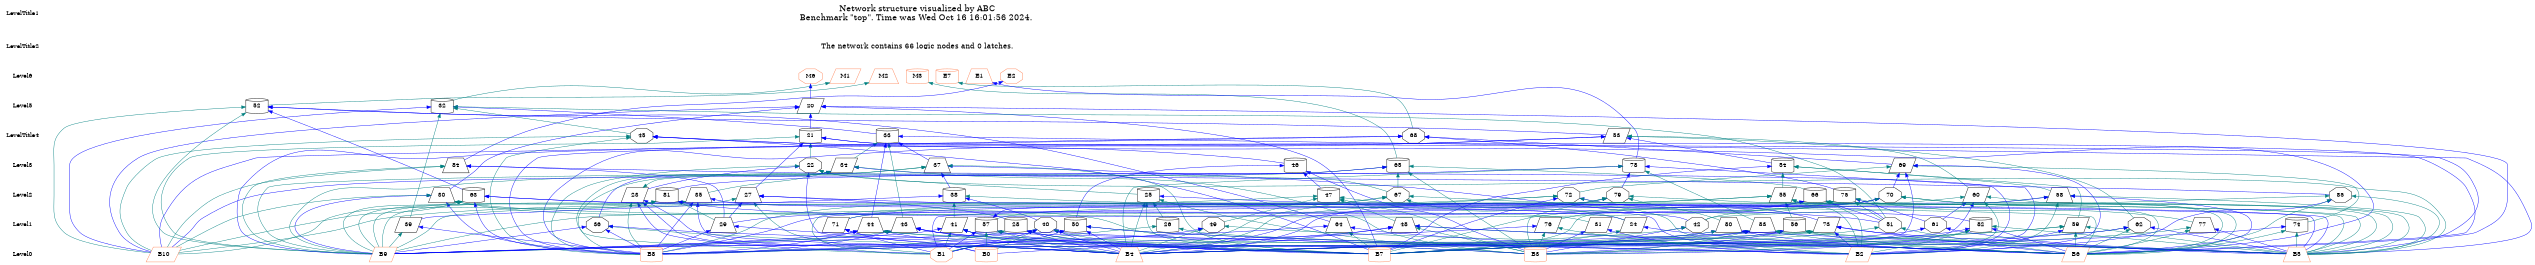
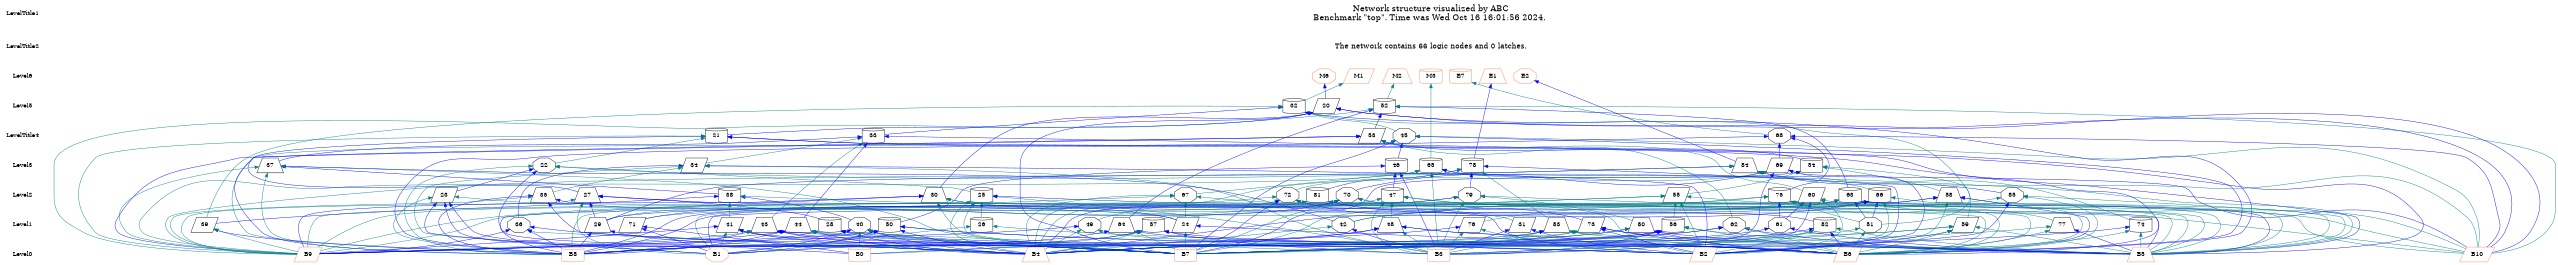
  digraph {
    node [shape=cylinder]
    edge [dir=back style=solid color=teal]
    LevelTitle1 [shape=plaintext]
    LevelTitle2 [shape=plaintext]
    Level6 [shape=plaintext]
    Level5 [shape=plaintext]
    n5 [label=LevelTitle4 shape=plaintext]
    Level3 [shape=plaintext]
    Level2 [shape=plaintext]
    Level1 [shape=plaintext]
    Level0 [shape=plaintext]
    n10 [fontname="Times-Roman" fontsize=20 label="Network structure visualized by ABC\nBenchmark \"top\". Time was Wed Oct 16 16:01:56 2024. " shape=plaintext]
    n11 [fontname="Times-Roman" fontsize=18 label="The network contains 66 logic nodes and 0 latches.\n" shape=plaintext]
    n12 [color=coral fillcolor=coral label=M6 shape=octagon]
    n13 [color=coral fillcolor=coral label=M1 shape=parallelogram]
    n14 [color=coral fillcolor=coral label=M2 shape=trapezium]
    n15 [color=coral fillcolor=coral label=M3]
    n16 [color=coral fillcolor=coral label=E7]
    n17 [color=coral fillcolor=coral label=E1 shape=trapezium]
    n18 [color=coral fillcolor=coral label=E2 shape=octagon]
    n19 [label="20\n" shape=parallelogram]
    n20 [label="32\n"]
    n21 [label="52\n"]
    n22 [label="21\n"]
    n23 [label="33\n"]
    n24 [label="45\n" shape=octagon]
    n25 [label="53\n" shape=parallelogram]
    n26 [label="68\n" shape=octagon]
    n27 [label="22\n" shape=octagon]
    n28 [label="34\n" shape=parallelogram]
    n29 [label="37\n" shape=trapezium]
    n30 [label="46\n"]
    n31 [label="54\n"]
    n32 [label="65\n"]
    n33 [label="69\n" shape=parallelogram]
    n34 [label="78\n"]
    n35 [label="84\n" shape=trapezium]
    n36 [label="23\n" shape=parallelogram]
    n37 [label="25\n"]
    n38 [label="27\n" shape=trapezium]
    n39 [label="30\n" shape=trapezium]
    n40 [label="35\n" shape=trapezium]
    n41 [label="38\n"]
    n42 [label="47\n"]
    n43 [label="55\n" shape=parallelogram]
    n44 [label="58\n" shape=trapezium]
    n45 [label="60\n" shape=parallelogram]
    n46 [label="63\n"]
    n47 [label="66\n"]
    n48 [label="67\n" shape=octagon]
    n49 [label="70\n" shape=octagon]
    n50 [label="72\n" shape=octagon]
    n51 [label="75\n"]
    n52 [label="79\n" shape=octagon]
    n53 [label="81\n"]
    n54 [label="85\n" shape=octagon]
    n55 [label="24\n" shape=parallelogram]
    n56 [label="26\n"]
    n57 [label="28\n"]
    n58 [label="29\n" shape=trapezium]
    n59 [label="31\n" shape=parallelogram]
    n60 [label="36\n" shape=octagon]
    n61 [label="39\n" shape=parallelogram]
    n62 [label="40\n" shape=octagon]
    n63 [label="41\n" shape=parallelogram]
    n64 [label="42\n" shape=octagon]
    n65 [label="43\n" shape=trapezium]
    n66 [label="44\n" shape=trapezium]
    n67 [label="48\n" shape=trapezium]
    n68 [label="49\n" shape=octagon]
    n69 [label="50\n"]
    n70 [label="51\n" shape=octagon]
    n71 [label="56\n"]
    n72 [label="57\n"]
    n73 [label="59\n" shape=parallelogram]
    n74 [label="61\n" shape=octagon]
    n75 [label="62\n" shape=octagon]
    n76 [label="64\n" shape=trapezium]
    n77 [label="71\n" shape=parallelogram]
    n78 [label="73\n" shape=parallelogram]
    n79 [label="74\n"]
    n80 [label="76\n" shape=parallelogram]
    n81 [label="77\n" shape=trapezium]
    n82 [label="80\n" shape=trapezium]
    n83 [label="82\n"]
    n84 [label="83\n" shape=trapezium]
    n85 [color=coral fillcolor=coral label=B0]
    n86 [color=coral fillcolor=coral label=B1 shape=octagon]
    n87 [color=coral fillcolor=coral label=B2 shape=parallelogram]
    n88 [color=coral fillcolor=coral label=B3]
    n89 [color=coral fillcolor=coral label=B4 shape=trapezium]
    n90 [color=coral fillcolor=coral label=B5 shape=trapezium]
    n91 [color=coral fillcolor=coral label=B6 shape=parallelogram]
    n92 [color=coral fillcolor=coral label=B7]
    n93 [color=coral fillcolor=coral label=B8]
    n94 [color=coral fillcolor=coral label=B9 shape=parallelogram]
    n95 [color=coral fillcolor=coral label=B10 shape=parallelogram]
    subgraph sub_1 {
      LevelTitle1
      LevelTitle2
      Level6
      Level5
      n5
      Level3
      Level2
      Level1
      Level0
    }
    subgraph sub_2 {
      rank=same
      LevelTitle1
      n10
    }
    subgraph sub_3 {
      rank=same
      LevelTitle2
      n11
    }
    subgraph sub_4 {
      rank=same
      Level6
      n12
      n13
      n14
      n15
      n16
      n17
      n18
    }
    subgraph sub_5 {
      rank=same
      Level5
      n19
      n20
      n21
    }
    subgraph sub_6 {
      rank=same
      n5
      n22
      n23
      n24
      n25
      n26
    }
    subgraph sub_7 {
      rank=same
      Level3
      n27
      n28
      n29
      n30
      n31
      n32
      n33
      n34
      n35
    }
    subgraph sub_8 {
      rank=same
      Level2
      n36
      n37
      n38
      n39
      n40
      n41
      n42
      n43
      n44
      n45
      n46
      n47
      n48
      n49
      n50
      n51
      n52
      n53
      n54
    }
    subgraph sub_9 {
      rank=same
      Level1
      n55
      n56
      n57
      n58
      n59
      n60
      n61
      n62
      n63
      n64
      n65
      n66
      n67
      n68
      n69
      n70
      n71
      n72
      n73
      n74
      n75
      n76
      n77
      n78
      n79
      n80
      n81
      n82
      n83
      n84
    }
    subgraph sub_10 {
      rank=same
      Level0
      n85
      n86
      n87
      n88
      n89
      n90
      n91
      n92
      n93
      n94
      n95
    }
    LevelTitle1 -> LevelTitle2 [style=invis color=""]
    LevelTitle2 -> Level6 [style=invis color=""]
    Level6 -> Level5 [style=invis color=""]
    Level5 -> n5 [style=invis color=""]
    n5 -> Level3 [style=invis color=""]
    Level3 -> Level2 [style=invis color=""]
    Level2 -> Level1 [style=invis color=""]
    Level1 -> Level0 [style=invis color=""]
    n10 -> n11 [style=invis color=""]
    n11 -> n12 [style=invis color=""]
    n11 -> n13 [style=invis color=""]
    n11 -> n14 [style=invis color=""]
    n11 -> n15 [style=invis color=""]
    n11 -> n16 [style=invis color=""]
    n11 -> n17 [style=invis color=""]
    n11 -> n18 [style=invis color=""]
    n12 -> n13 [style=invis color=""]
    n12 -> n19 [color=blue]
    n13 -> n14 [style=invis color=""]
    n13 -> n20
    n14 -> n15 [style=invis color=""]
    n14 -> n21
    n15 -> n16 [style=invis color=""]
    n15 -> n32
    n16 -> n17 [style=invis color=""]
    n16 -> n26
    n17 -> n18 [style=invis color=""]
    n17 -> n34 [color=blue]
    n18 -> n35 [color=blue]
    n19 -> n22 [color=blue]
    n19 -> n39 [color=blue]
    n19 -> n91 [color=blue]
    n19 -> n92 [color=blue]
    n19 -> n95 [color=blue]
    n20 -> n23 [color=blue]
    n20 -> n24
    n20 -> n61
    n20 -> n70
    n20 -> n95 [color=blue]
    n21 -> n25 [color=blue]
    n21 -> n46 [color=blue]
    n21 -> n76 [color=blue]
    n21 -> n94
    n21 -> n95
    n22 -> n27
    n22 -> n38 [color=blue]
    n22 -> n90 [color=blue]
    n22 -> n91 [color=blue]
    n22 -> n94
    n23 -> n28
    n23 -> n29 [color=blue]
    n23 -> n65
    n23 -> n66 [color=blue]
    n23 -> n90 [color=blue]
    n24 -> n30 [color=blue]
    n24 -> n91 [color=blue]
    n24 -> n92 [color=blue]
    n24 -> n93
    n24 -> n95
    n25 -> n31 [color=blue]
    n25 -> n45
    n25 -> n75
    n25 -> n93 [color=blue]
    n25 -> n94 [color=blue]
    n26 -> n33 [color=blue]
    n26 -> n51 [color=blue]
    n26 -> n93 [color=blue]
    n26 -> n95 [color=blue]
    n27 -> n36 [color=blue]
    n27 -> n37
    n27 -> n89 [color=blue]
    n27 -> n90
    n27 -> n93
    n28 -> n40
    n28 -> n60 [color=blue]
    n28 -> n86
    n28 -> n87 [color=blue]
    n28 -> n88
    n29 -> n41 [color=blue]
    n29 -> n64 [color=blue]
    n29 -> n92
    n29 -> n93
    n29 -> n94
    n30 -> n42 [color=blue]
    n30 -> n69 [color=blue]
    n30 -> n88 [color=blue]
    n31 -> n43
    n31 -> n44
    n31 -> n73
    n31 -> n92 [color=blue]
    n32 -> n47
    n32 -> n48
    n32 -> n88
    n32 -> n94
    n32 -> n95 [color=blue]
    n33 -> n49 [color=blue]
    n33 -> n50
    n33 -> n79
    n33 -> n87 [color=blue]
    n33 -> n88 [color=blue]
    n34 -> n52 [color=blue]
    n34 -> n53 [color=blue]
    n34 -> n84
    n34 -> n87 [color=blue]
    n34 -> n89
    n35 -> n54 [color=blue]
    n35 -> n58 [color=blue]
    n35 -> n94
    n35 -> n95
-   n36 -> n48
+   n36 -> n55
    n36 -> n85 [color=blue]
    n36 -> n86 [color=blue]
    n36 -> n89 [color=blue]
    n36 -> n93
    n37 -> n56
    n37 -> n88
    n37 -> n89
    n37 -> n90 [color=blue]
    n37 -> n92
    n38 -> n57 [color=blue]
    n38 -> n58 [color=blue]
    n38 -> n86
    n38 -> n87 [color=blue]
    n38 -> n94
    n39 -> n59
    n39 -> n92
    n39 -> n93 [color=blue]
    n39 -> n94 [color=blue]
    n39 -> n95
    n40 -> n55 [color=blue]
    n40 -> n89 [color=blue]
    n40 -> n93 [color=blue]
    n40 -> n94
    n41 -> n61 [color=blue]
    n41 -> n62 [color=blue]
    n41 -> n63
    n41 -> n91
    n42 -> n67
    n42 -> n68
    n42 -> n87
    n42 -> n88
    n42 -> n95
    n43 -> n71
    n43 -> n72
    n43 -> n86
    n43 -> n87
    n43 -> n90
    n44 -> n64
    n44 -> n86 [color=blue]
    n44 -> n87
    n44 -> n90
    n44 -> n91 [color=blue]
    n45 -> n74 [color=blue]
    n45 -> n87
    n45 -> n88 [color=blue]
    n45 -> n91
    n45 -> n92
    n46 -> n70 [color=blue]
    n46 -> n90 [color=blue]
    n46 -> n93 [color=blue]
    n46 -> n94
    n46 -> n95
    n47 -> n70 [color=blue]
    n47 -> n87
    n47 -> n89 [color=blue]
    n47 -> n90
    n47 -> n93 [color=blue]
    n48 -> n55
    n48 -> n89
    n48 -> n90
    n48 -> n93
    n49 -> n77 [color=blue]
    n49 -> n89 [color=blue]
    n49 -> n90
    n49 -> n91
    n49 -> n92
    n50 -> n78 [color=blue]
    n50 -> n89
    n50 -> n91
    n50 -> n92 [color=blue]
    n50 -> n94
    n51 -> n70
    n51 -> n74 [color=blue]
    n51 -> n80
    n51 -> n81
    n51 -> n94
    n52 -> n58 [color=blue]
    n52 -> n77
    n52 -> n82
    n52 -> n88
    n52 -> n90
    n53 -> n58
    n53 -> n83 [color=blue]
    n53 -> n94
    n53 -> n95
    n54 -> n64
    n54 -> n87 [color=blue]
    n54 -> n90
    n54 -> n91
    n55 -> n91 [color=blue]
    n55 -> n92
    n56 -> n86
    n56 -> n87
    n57 -> n88
    n57 -> n89 [color=blue]
    n57 -> n92 [color=blue]
    n57 -> n93
    n58 -> n92 [color=blue]
    n58 -> n93 [color=blue]
    n59 -> n87 [color=blue]
    n59 -> n88 [color=blue]
    n60 -> n89
    n60 -> n92 [color=blue]
    n60 -> n93 [color=blue]
    n60 -> n94 [color=blue]
    n61 -> n93 [color=blue]
    n61 -> n94
    n62 -> n85
    n62 -> n86 [color=blue]
    n62 -> n87 [color=blue]
    n62 -> n89 [color=blue]
    n62 -> n92
    n63 -> n86
    n63 -> n87 [color=blue]
    n63 -> n89
    n63 -> n92 [color=blue]
    n63 -> n94 [color=blue]
    n64 -> n88 [color=blue]
    n64 -> n89
    n65 -> n89 [color=blue]
    n65 -> n91 [color=blue]
    n65 -> n92 [color=blue]
    n65 -> n93 [color=blue]
    n65 -> n94
    n66 -> n89 [color=blue]
    n66 -> n91
    n66 -> n92
    n66 -> n93 [color=blue]
    n66 -> n94 [color=blue]
    n67 -> n88
    n67 -> n89 [color=blue]
    n67 -> n90
    n67 -> n91 [color=blue]
    n67 -> n94 [color=blue]
    n68 -> n89
    n68 -> n91
    n68 -> n94 [color=blue]
    n69 -> n86 [color=blue]
    n69 -> n89 [color=blue]
    n69 -> n90
    n69 -> n91 [color=blue]
    n69 -> n94 [color=blue]
    n70 -> n91
    n70 -> n92
    n71 -> n85 [color=blue]
    n71 -> n88 [color=blue]
    n71 -> n89 [color=blue]
    n71 -> n90
    n71 -> n91
    n72 -> n85
    n72 -> n86 [color=blue]
    n72 -> n88 [color=blue]
    n72 -> n89
-   n72 -> n70 [color=blue]
+   n72 -> n91 [color=blue]
    n73 -> n87 [color=blue]
    n73 -> n88
    n73 -> n89
    n73 -> n90
    n73 -> n91
    n74 -> n89 [color=blue]
    n74 -> n90 [color=blue]
    n75 -> n89
    n75 -> n90 [color=blue]
    n75 -> n91
    n75 -> n92 [color=blue]
    n76 -> n90 [color=blue]
    n76 -> n92
    n76 -> n93 [color=blue]
    n77 -> n85 [color=blue]
    n77 -> n86 [color=blue]
    n78 -> n86
    n78 -> n87 [color=blue]
    n78 -> n90 [color=blue]
    n78 -> n91 [color=blue]
    n78 -> n92
    n79 -> n90
    n79 -> n91
    n79 -> n92 [color=blue]
    n80 -> n87
    n80 -> n88
    n80 -> n93 [color=blue]
    n81 -> n90 [color=blue]
    n81 -> n91
    n81 -> n92
    n82 -> n90 [color=blue]
    n82 -> n91 [color=blue]
    n82 -> n92 [color=blue]
    n82 -> n93
    n83 -> n87
    n83 -> n88
    n83 -> n89 [color=blue]
    n83 -> n90
    n83 -> n91 [color=blue]
    n84 -> n88
    n84 -> n90
    n84 -> n91
    n84 -> n92
    n84 -> n93 [color=blue]
  }
